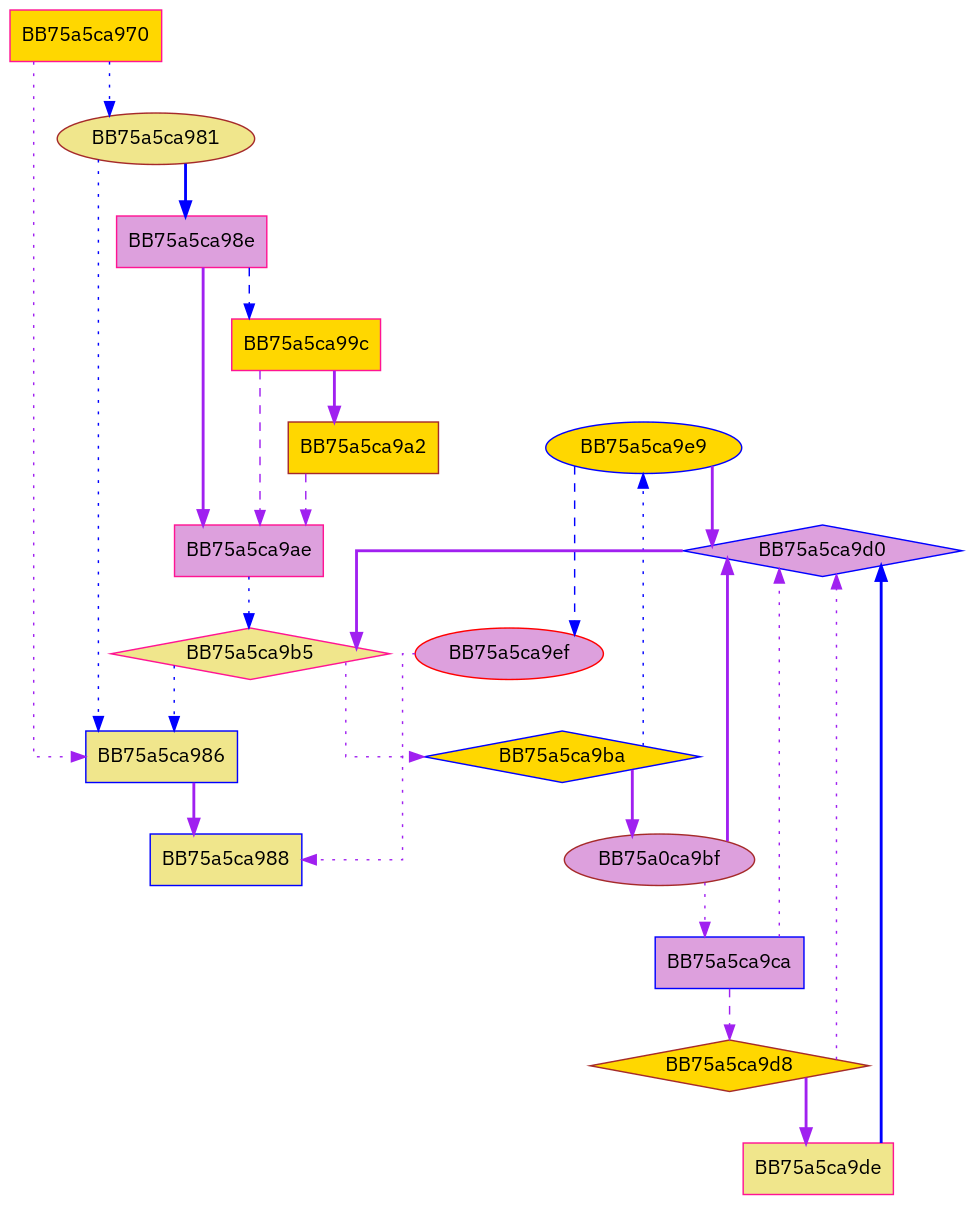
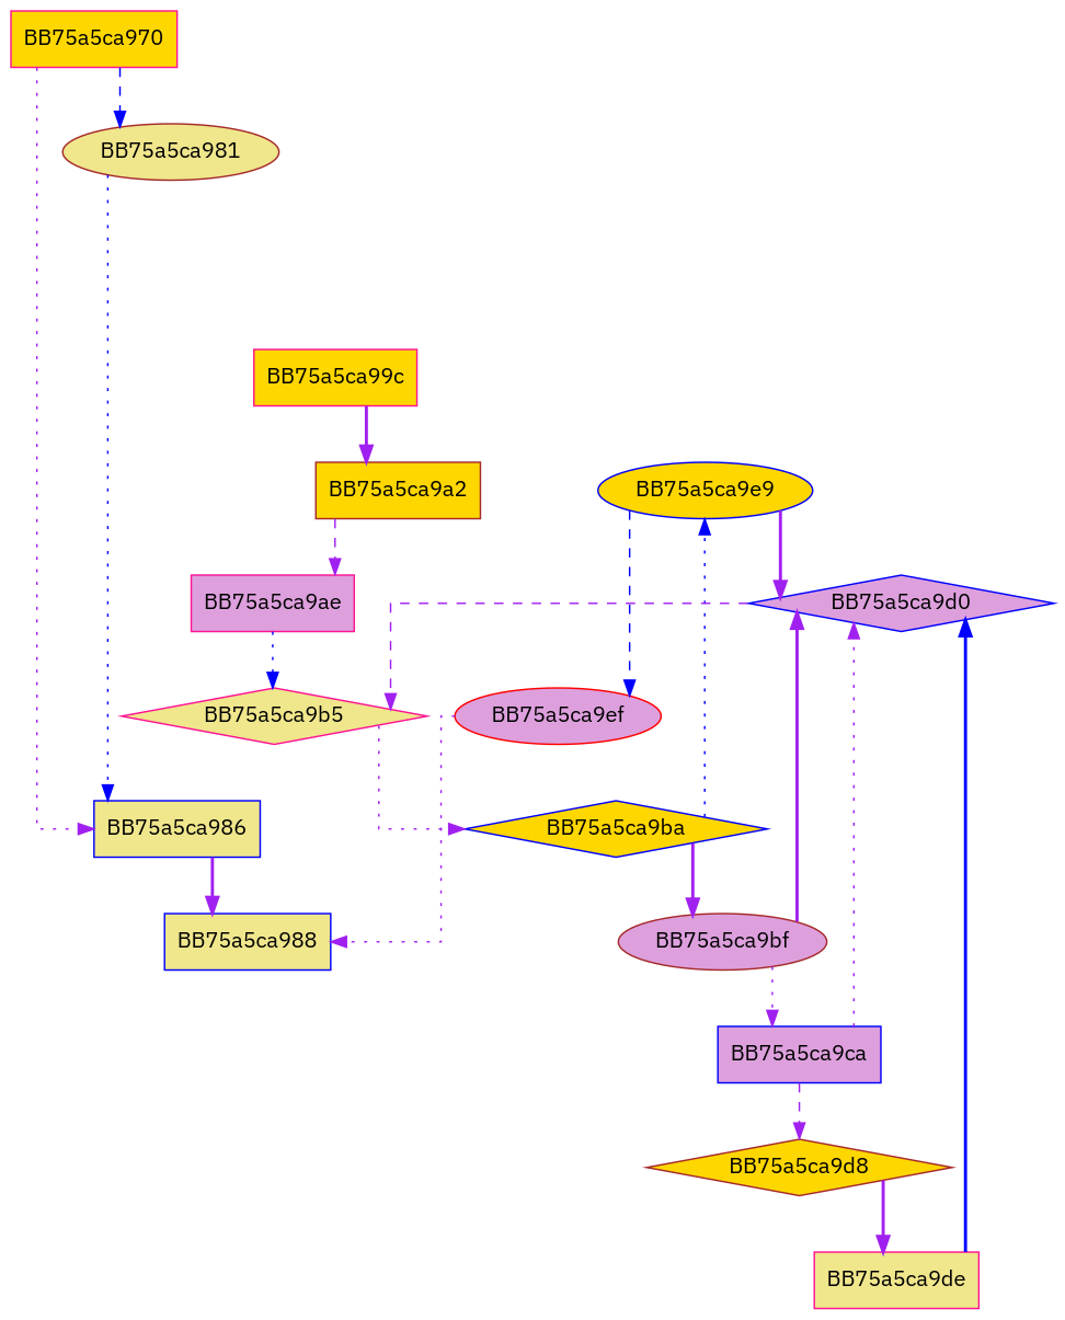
  digraph {
    fontname="IBM Plex Sans"
    splines=ortho
    node [color=blue fillcolor=gold fontname="IBM Plex Sans" shape=box style=filled]
    edge [color=purple fontname="IBM Plex Sans" style=bold]
    BB75a5ca986 [fillcolor=khaki]
    BB75a5ca970 [color=deeppink]
    BB75a5ca981 [color=brown fillcolor=khaki shape=ellipse]
    BB75a5ca988 [fillcolor=khaki]
-   BB75a5ca98e [color=deeppink fillcolor=plum]
    BB75a5ca9ae [color=deeppink fillcolor=plum]
    BB75a5ca99c [color=deeppink]
    BB75a5ca9b5 [color=deeppink fillcolor=khaki shape=diamond]
    BB75a5ca9a2 [color=brown]
    BB75a5ca9ba [shape=diamond]
    BB75a5ca9e9 [shape=ellipse]
-   BB75a5ca9bf [color=brown fillcolor=plum shape=ellipse label=BB75a0ca9bf]
+   BB75a5ca9bf [color=brown fillcolor=plum shape=ellipse]
    BB75a5ca9d0 [fillcolor=plum shape=diamond]
    BB75a5ca9ef [color=red fillcolor=plum shape=ellipse]
    BB75a5ca9ca [fillcolor=plum]
    BB75a5ca9d8 [color=brown shape=diamond]
    BB75a5ca9de [color=deeppink fillcolor=khaki]
    BB75a5ca986 -> BB75a5ca988
    BB75a5ca970 -> BB75a5ca986 [style=dotted]
-   BB75a5ca970 -> BB75a5ca981 [color=blue style=dotted]
+   BB75a5ca970 -> BB75a5ca981 [color=blue style=dashed]
    BB75a5ca981 -> BB75a5ca986 [color=blue style=dotted]
-   BB75a5ca981 -> BB75a5ca98e [color=blue]
-   BB75a5ca98e -> BB75a5ca9ae
-   BB75a5ca98e -> BB75a5ca99c [color=blue style=dashed]
    BB75a5ca9ae -> BB75a5ca9b5 [color=blue style=dotted]
-   BB75a5ca99c -> BB75a5ca9ae [style=dashed]
    BB75a5ca99c -> BB75a5ca9a2
-   BB75a5ca9b5 -> BB75a5ca986 [color=blue style=dotted]
    BB75a5ca9b5 -> BB75a5ca9ba [style=dotted]
    BB75a5ca9a2 -> BB75a5ca9ae [style=dashed]
    BB75a5ca9ba -> BB75a5ca9e9 [color=blue style=dotted]
    BB75a5ca9ba -> BB75a5ca9bf
    BB75a5ca9e9 -> BB75a5ca9d0
    BB75a5ca9e9 -> BB75a5ca9ef [color=blue style=dashed]
    BB75a5ca9bf -> BB75a5ca9d0
    BB75a5ca9bf -> BB75a5ca9ca [style=dotted]
-   BB75a5ca9d0 -> BB75a5ca9b5
+   BB75a5ca9d0 -> BB75a5ca9b5 [style=dashed]
    BB75a5ca9ef -> BB75a5ca988 [style=dotted]
    BB75a5ca9ca -> BB75a5ca9d0 [style=dotted]
    BB75a5ca9ca -> BB75a5ca9d8 [style=dashed]
-   BB75a5ca9d8 -> BB75a5ca9d0 [style=dotted]
    BB75a5ca9d8 -> BB75a5ca9de
    BB75a5ca9de -> BB75a5ca9d0 [color=blue]
  }
